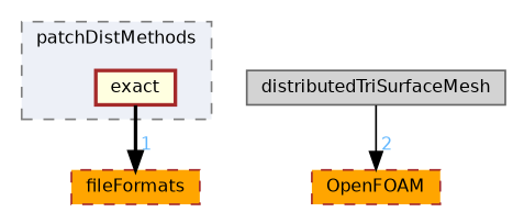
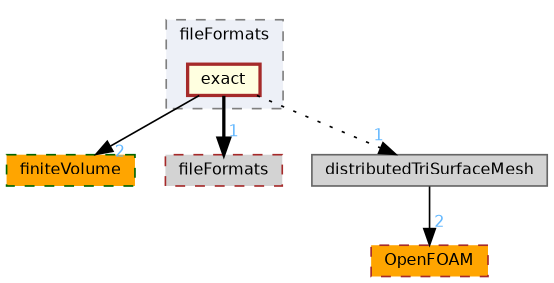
  digraph {
    compound=true
    node [color=brown fillcolor=orange fontname=Helvetica fontsize=10 shape=box style="filled,dashed"]
    edge [color=black fontcolor=steelblue1 fontname=Helvetica fontsize=10 headlabel=2 labeldistance=1.5 labelfontname=Helvetica labelfontsize=10 style=solid]
    n1 [fillcolor=lightyellow height=0.2 label=exact style="filled,bold" width=0.4]
-   n3 [height=0.2 label=fileFormats width=0.4]
+   n2 [color=darkgreen height=0.2 label=finiteVolume width=0.4]
+   n3 [fillcolor=lightgrey height=0.2 label=fileFormats width=0.4]
    n4 [color=gray40 fillcolor=lightgrey height=0.2 label=distributedTriSurfaceMesh style=filled width=0.4]
    n5 [height=0.2 label=OpenFOAM width=0.4]
    subgraph cluster_1 {
      bgcolor="#edf0f7"
      fontname=Helvetica
      fontsize=10
-     label=patchDistMethods
+     label=fileFormats
      pencolor=grey50
      style="filled,dashed"
      n1
    }
+   n1 -> n2
    n1 -> n3 [headlabel=1 style=bold]
+   n1 -> n4 [headlabel=1 style=dotted]
    n4 -> n5
  }
